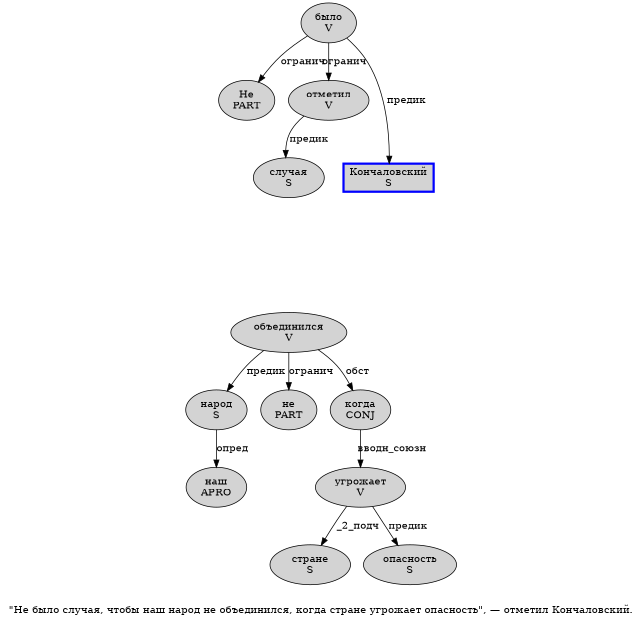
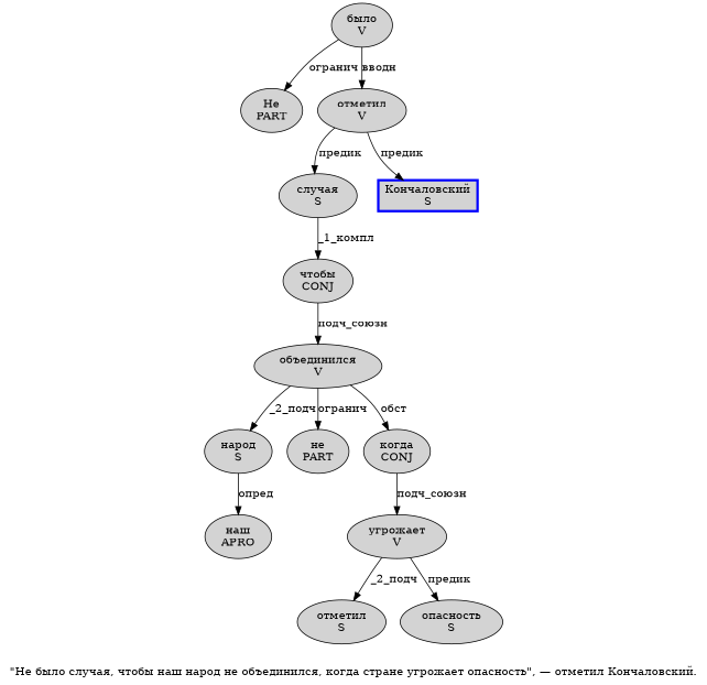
  digraph {
    label="\"Не было случая, чтобы наш народ не объединился, когда стране угрожает опасность\", — отметил Кончаловский."
    node [fillcolor=lightgray penwidth=1 shape=ellipse style=filled]
    n1 [label="Не\nPART"]
    n2 [label="было\nV"]
    n3 [label="отметил\nV"]
    n4 [label="случая\nS"]
+   n5 [label="чтобы\nCONJ"]
    n6 [color=blue label="Кончаловский\nS" penwidth=3 shape=box]
    n7 [label="объединился\nV"]
    n8 [label="народ\nS"]
    n9 [label="не\nPART"]
    n10 [label="когда\nCONJ"]
    n11 [label="наш\nAPRO"]
    n12 [label="угрожает\nV"]
-   n13 [label="стране\nS"]
+   n13 [label="отметил\nS"]
    n14 [label="опасность\nS"]
    n2 -> n1 [label="огранич"]
-   n2 -> n3 [label="огранич"]
+   n2 -> n3 [label="вводн"]
    n3 -> n4 [label="предик"]
-   n2 -> n6 [label="предик"]
-   n7 -> n8 [label="предик"]
+   n3 -> n6 [label="предик"]
+   n4 -> n5 [label="_1_компл"]
+   n5 -> n7 [label="подч_союзн"]
+   n7 -> n8 [label="_2_подч"]
    n7 -> n9 [label="огранич"]
    n7 -> n10 [label="обст"]
    n8 -> n11 [label="опред"]
-   n10 -> n12 [label="вводн_союзн"]
+   n10 -> n12 [label="подч_союзн"]
    n12 -> n13 [label="_2_подч"]
    n12 -> n14 [label="предик"]
  }
